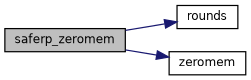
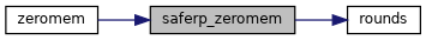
  digraph {
    rankdir=LR
    node [color=black fillcolor=white fontname=Helvetica fontsize=10 shape=record style=filled]
    edge [color=midnightblue fontname=Helvetica fontsize=10 labelfontname=Helvetica labelfontsize=10 style=solid]
    n1 [fillcolor=grey75 fontcolor=black height=0.2 label=saferp_zeromem width=0.4]
    n2 [height=0.2 label=rounds width=0.4]
    n3 [height=0.2 label=zeromem width=0.4]
    n1 -> n2
-   n1 -> n3
+   n3 -> n1
  }
